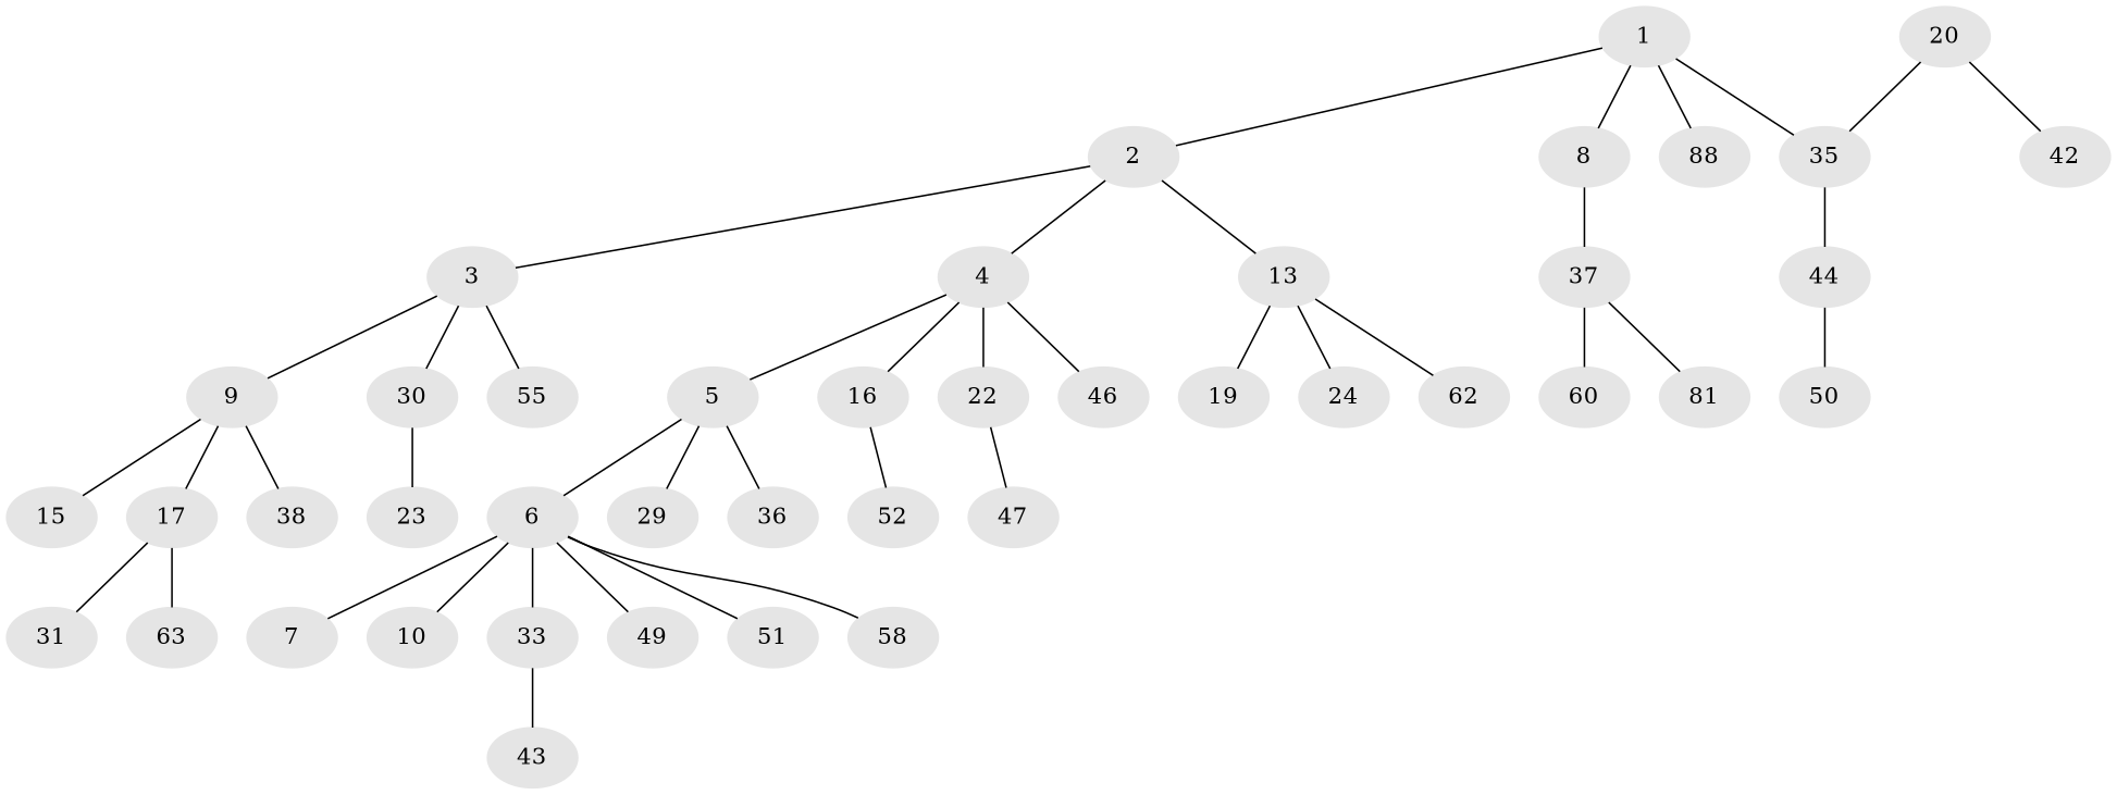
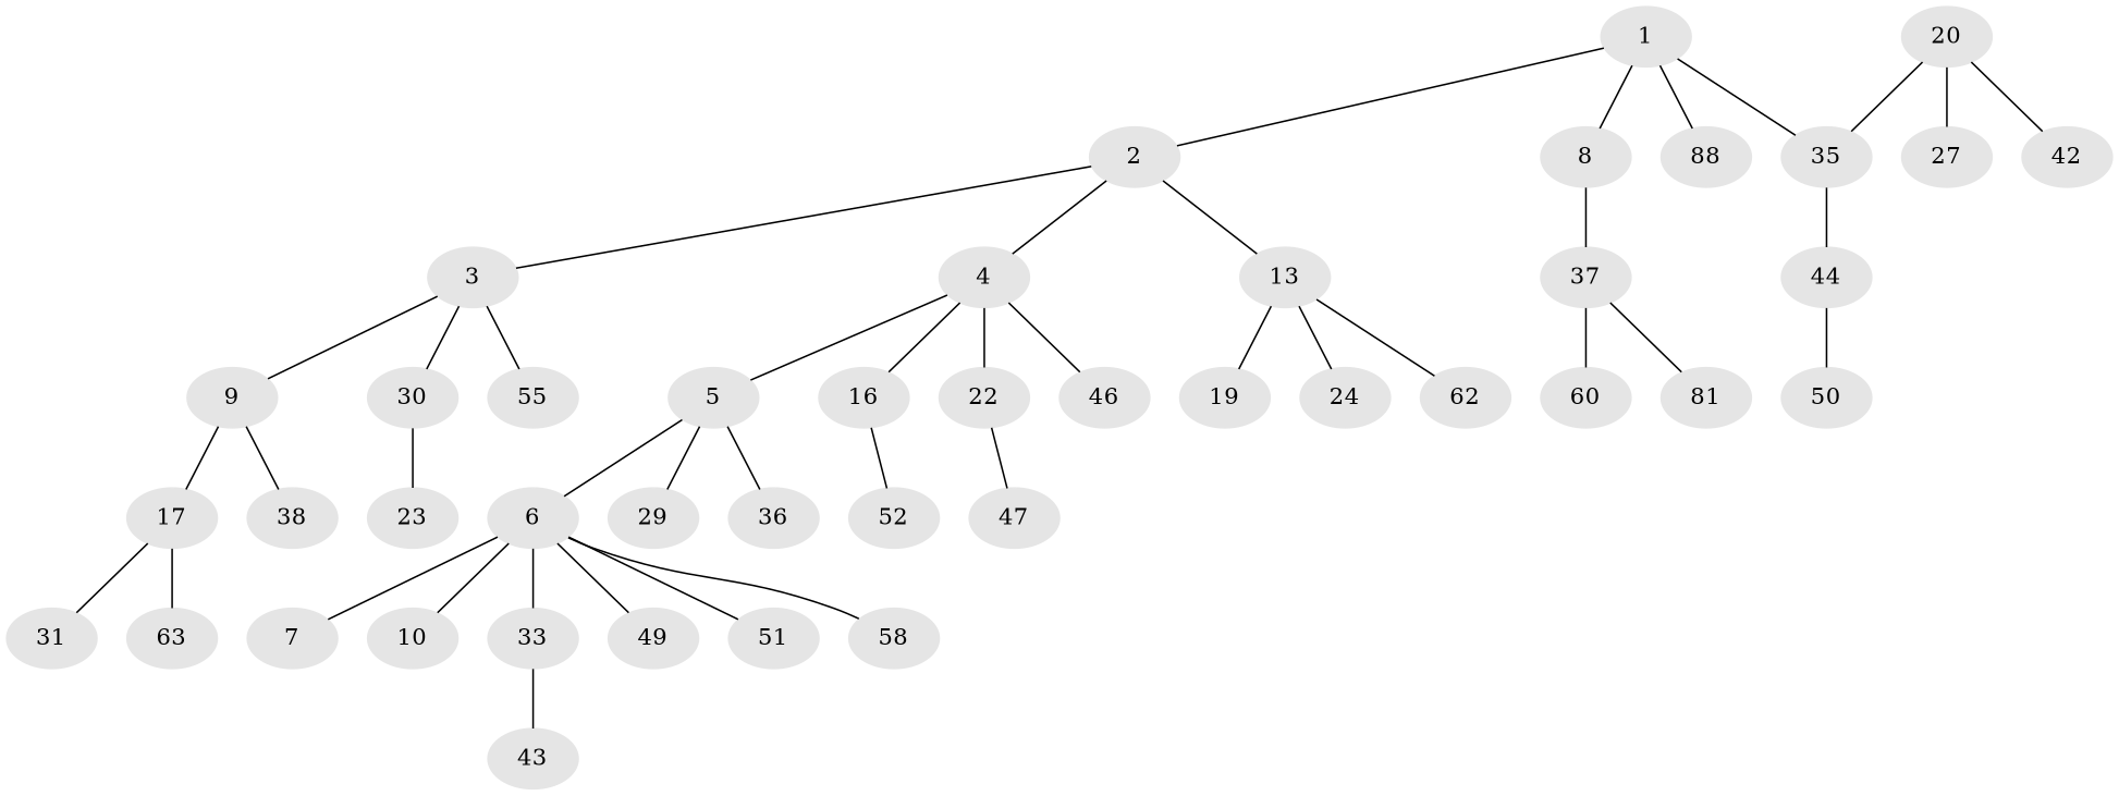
  graph {
    node [color=gray90 style=filled]
    2 [super="+34"]
    3
    4 [super="+59"]
    13 [super="+14"]
    1
    8 [super="+26"]
    n7 [label=88]
    35
    37
    20 [super="+41"]
+   27
    42
    9 [super="+12"]
    30 [super="+45"]
    55
    5 [super="+18"]
    16 [super="+21"]
    22 [super="+57"]
    46
    19 [super="+39"]
    24
    62
-   15 [super="+56"]
    17 [super="+53"]
    38
    23 [super="+28"]
    6 [super="+25"]
    29 [super="+32"]
    36
    52
    47
    7 [super="+54"]
    10 [super="+11"]
    33 [super="+40"]
    49
    51
    58
    43
    60
    n40 [label=81]
    31
    63
    44
    50
    2 -- 3
    2 -- 4
    2 -- 13
    3 -- 9
    3 -- 30
    3 -- 55
    4 -- 5
    4 -- 16
    4 -- 22
    4 -- 46
    13 -- 19
    13 -- 24
    13 -- 62
    1 -- 2
    1 -- 8
    1 -- n7
    1 -- 35
    8 -- 37
    35 -- 44
    37 -- 60
    37 -- n40
    20 -- 35
+   20 -- 27
    20 -- 42
-   9 -- 15
    9 -- 17
    9 -- 38
    30 -- 23
    5 -- 6
    5 -- 29
    5 -- 36
    16 -- 52
    22 -- 47
    17 -- 31
    17 -- 63
    6 -- 7
    6 -- 10
    6 -- 33
    6 -- 49
    6 -- 51
    6 -- 58
    33 -- 43
    44 -- 50
  }
